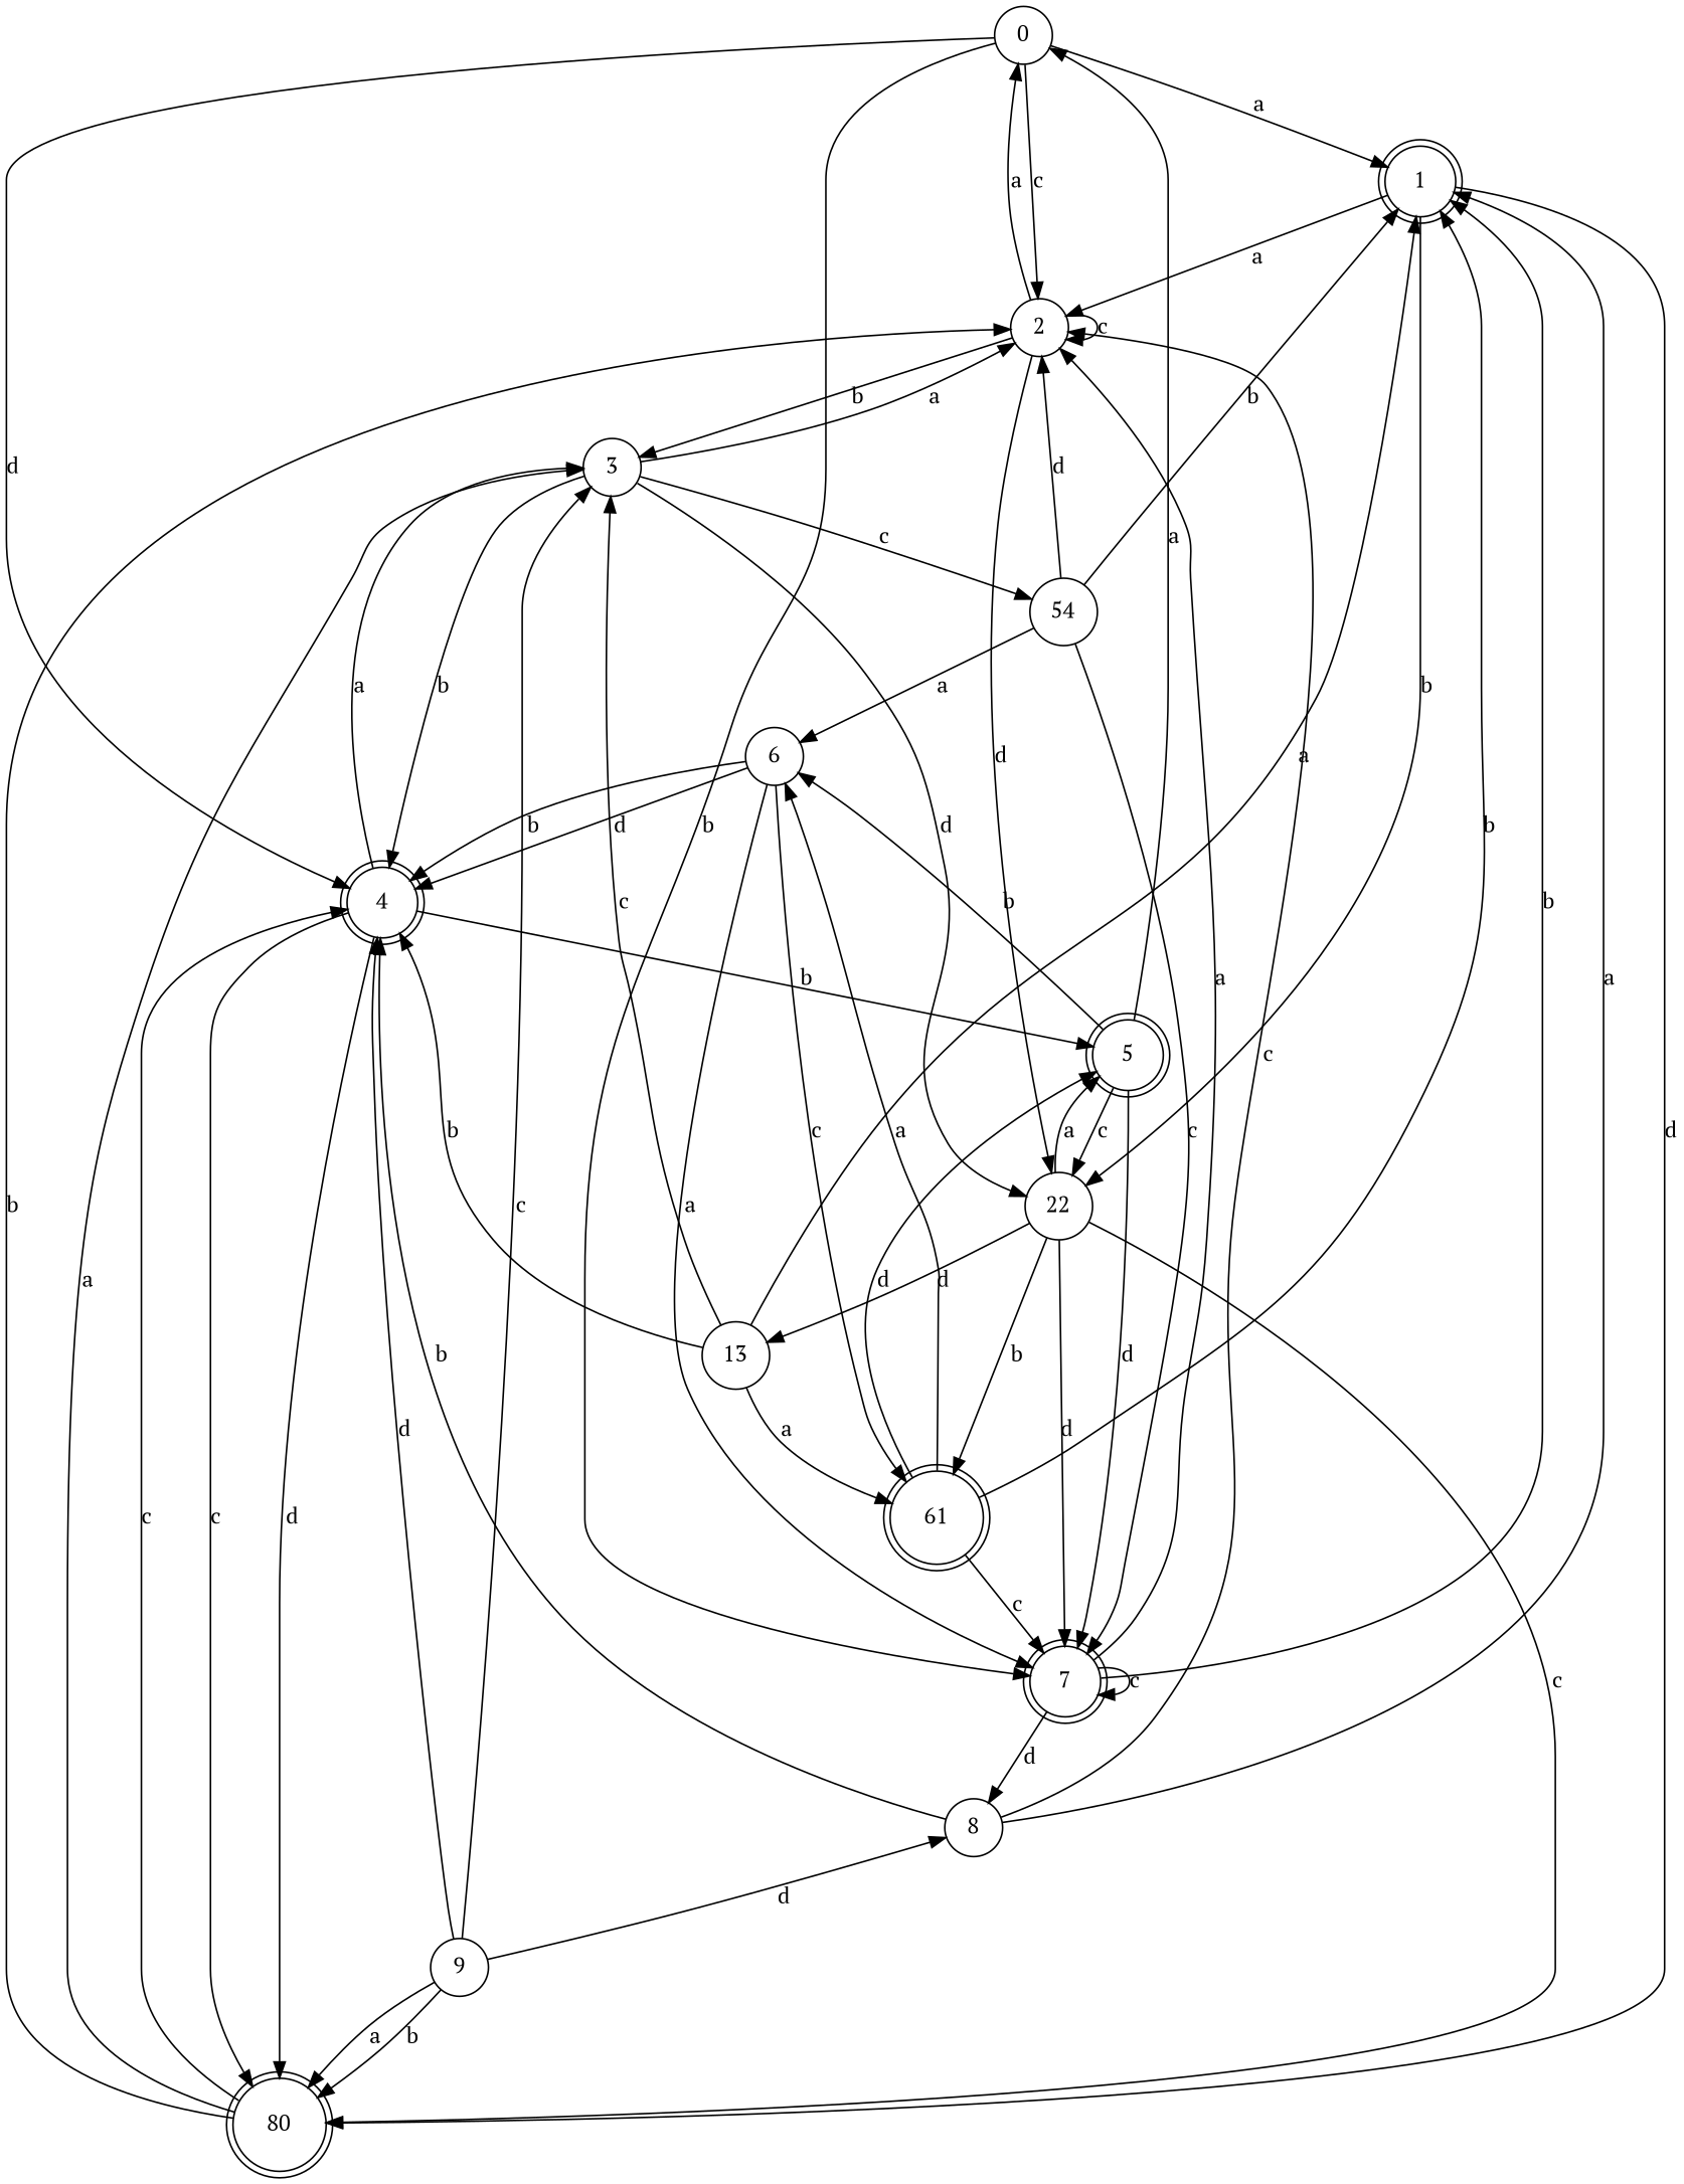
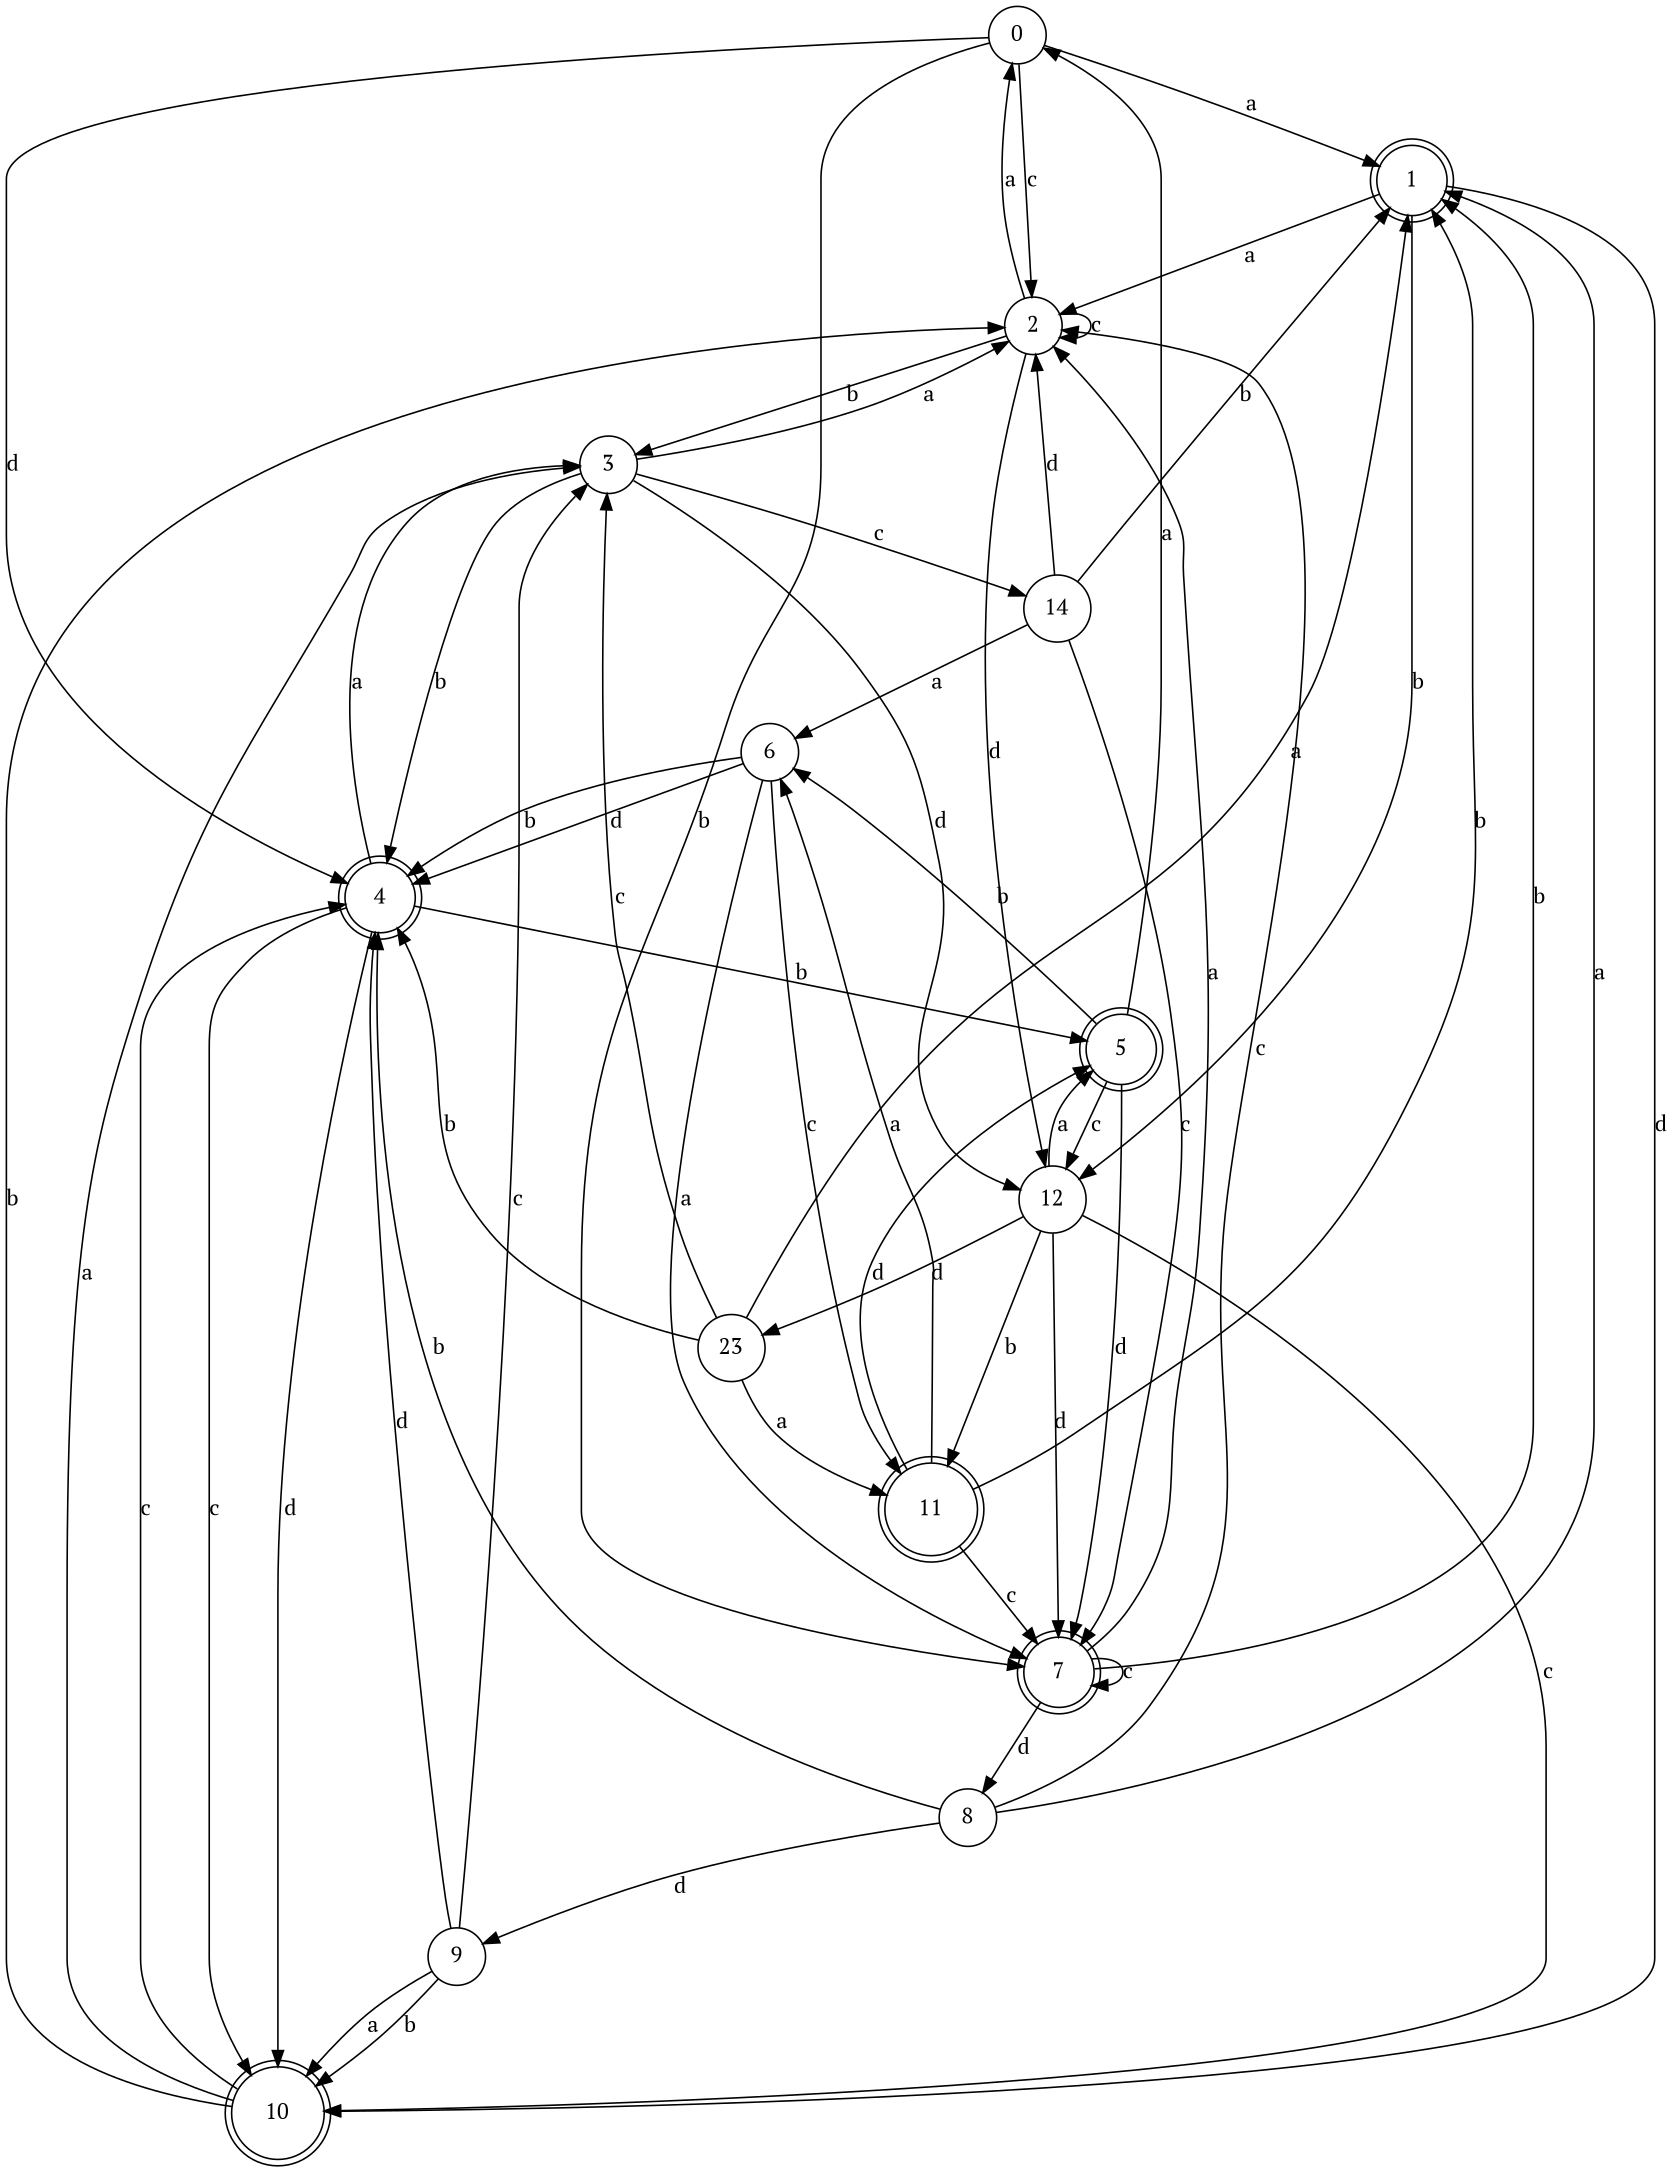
  digraph {
    fontname="PT Serif"
    rankdir=TB
    node [color=black fillcolor=white fontname="PT Serif" shape=circle style=filled]
    edge [fontname="PT Serif"]
    n1 [label=0]
    n2 [label=1 shape=doublecircle style="rounded,filled"]
    n3 [label=2]
    n4 [label=4 shape=doublecircle style="rounded,filled"]
    n5 [label=7 shape=doublecircle style="rounded,filled"]
-   n6 [label=80 shape=doublecircle style="rounded,filled"]
-   n7 [label=22]
+   n6 [label=10 shape=doublecircle style="rounded,filled"]
+   n7 [label=12]
    n8 [label=3]
    n9 [label=5 shape=doublecircle style="rounded,filled"]
    n10 [label=8]
    n11 [label=9]
-   n12 [label=61 shape=doublecircle style="rounded,filled"]
-   n13 [label=13]
-   n14 [label=54]
+   n12 [label=11 shape=doublecircle style="rounded,filled"]
+   n13 [label=23]
+   n14 [label=14]
    n15 [label=6]
    n1 -> n2 [label=a]
    n1 -> n3 [label=c]
    n1 -> n4 [label=d]
    n1 -> n5 [label=b]
    n2 -> n3 [label=a]
    n2 -> n6 [label=d]
    n2 -> n7 [label=b]
    n3 -> n1 [label=a]
    n3 -> n3 [label=c]
    n3 -> n7 [label=d]
    n3 -> n8 [label=b]
    n4 -> n6 [label=c]
    n4 -> n6 [label=d]
    n4 -> n8 [label=a]
    n4 -> n9 [label=b]
    n5 -> n2 [label=b]
    n5 -> n3 [label=a]
    n5 -> n5 [label=c]
    n5 -> n10 [label=d]
    n6 -> n3 [label=b]
    n6 -> n4 [label=c]
    n6 -> n8 [label=a]
    n7 -> n5 [label=d]
    n7 -> n6 [label=c]
    n7 -> n9 [label=a]
    n7 -> n12 [label=b]
    n7 -> n13 [label=d]
    n8 -> n3 [label=a]
    n8 -> n4 [label=b]
    n8 -> n7 [label=d]
    n8 -> n14 [label=c]
    n9 -> n1 [label=a]
    n9 -> n5 [label=d]
    n9 -> n7 [label=c]
    n9 -> n15 [label=b]
    n10 -> n2 [label=a]
    n10 -> n3 [label=c]
    n10 -> n4 [label=b]
-   n11 -> n10 [label=d]
+   n10 -> n11 [label=d]
    n11 -> n4 [label=d]
    n11 -> n6 [label=a]
    n11 -> n6 [label=b]
    n11 -> n8 [label=c]
    n12 -> n2 [label=b]
    n12 -> n5 [label=c]
    n12 -> n9 [label=d]
    n12 -> n15 [label=a]
    n13 -> n2 [label=a]
    n13 -> n4 [label=b]
    n13 -> n8 [label=c]
    n13 -> n12 [label=a]
    n14 -> n2 [label=b]
    n14 -> n3 [label=d]
    n14 -> n5 [label=c]
    n14 -> n15 [label=a]
    n15 -> n4 [label=b]
    n15 -> n4 [label=d]
    n15 -> n5 [label=a]
    n15 -> n12 [label=c]
  }
